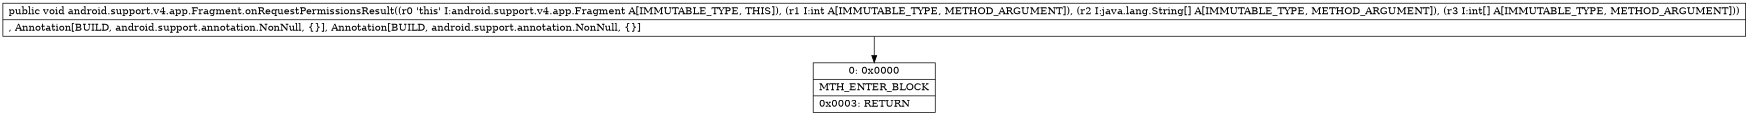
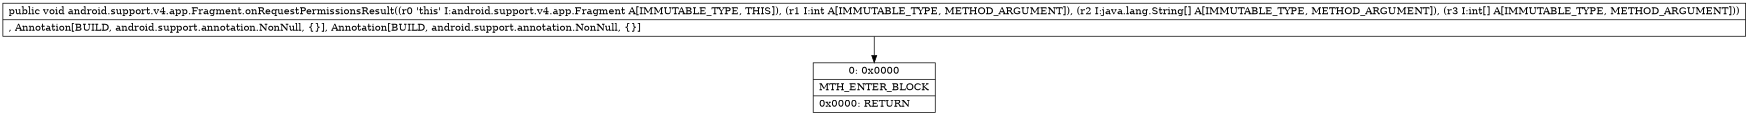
  digraph {
    node [shape=record]
-   n1 [label="{0\:\ 0x0000|MTH_ENTER_BLOCK\l|0x0003: RETURN   \l}"]
+   n1 [label="{0\:\ 0x0000|MTH_ENTER_BLOCK\l|0x0000: RETURN   \l}"]
    n2 [label="{public void android.support.v4.app.Fragment.onRequestPermissionsResult((r0 'this' I:android.support.v4.app.Fragment A[IMMUTABLE_TYPE, THIS]), (r1 I:int A[IMMUTABLE_TYPE, METHOD_ARGUMENT]), (r2 I:java.lang.String[] A[IMMUTABLE_TYPE, METHOD_ARGUMENT]), (r3 I:int[] A[IMMUTABLE_TYPE, METHOD_ARGUMENT]))  | , Annotation[BUILD, android.support.annotation.NonNull, \{\}], Annotation[BUILD, android.support.annotation.NonNull, \{\}]\l}"]
    n2 -> n1
  }
